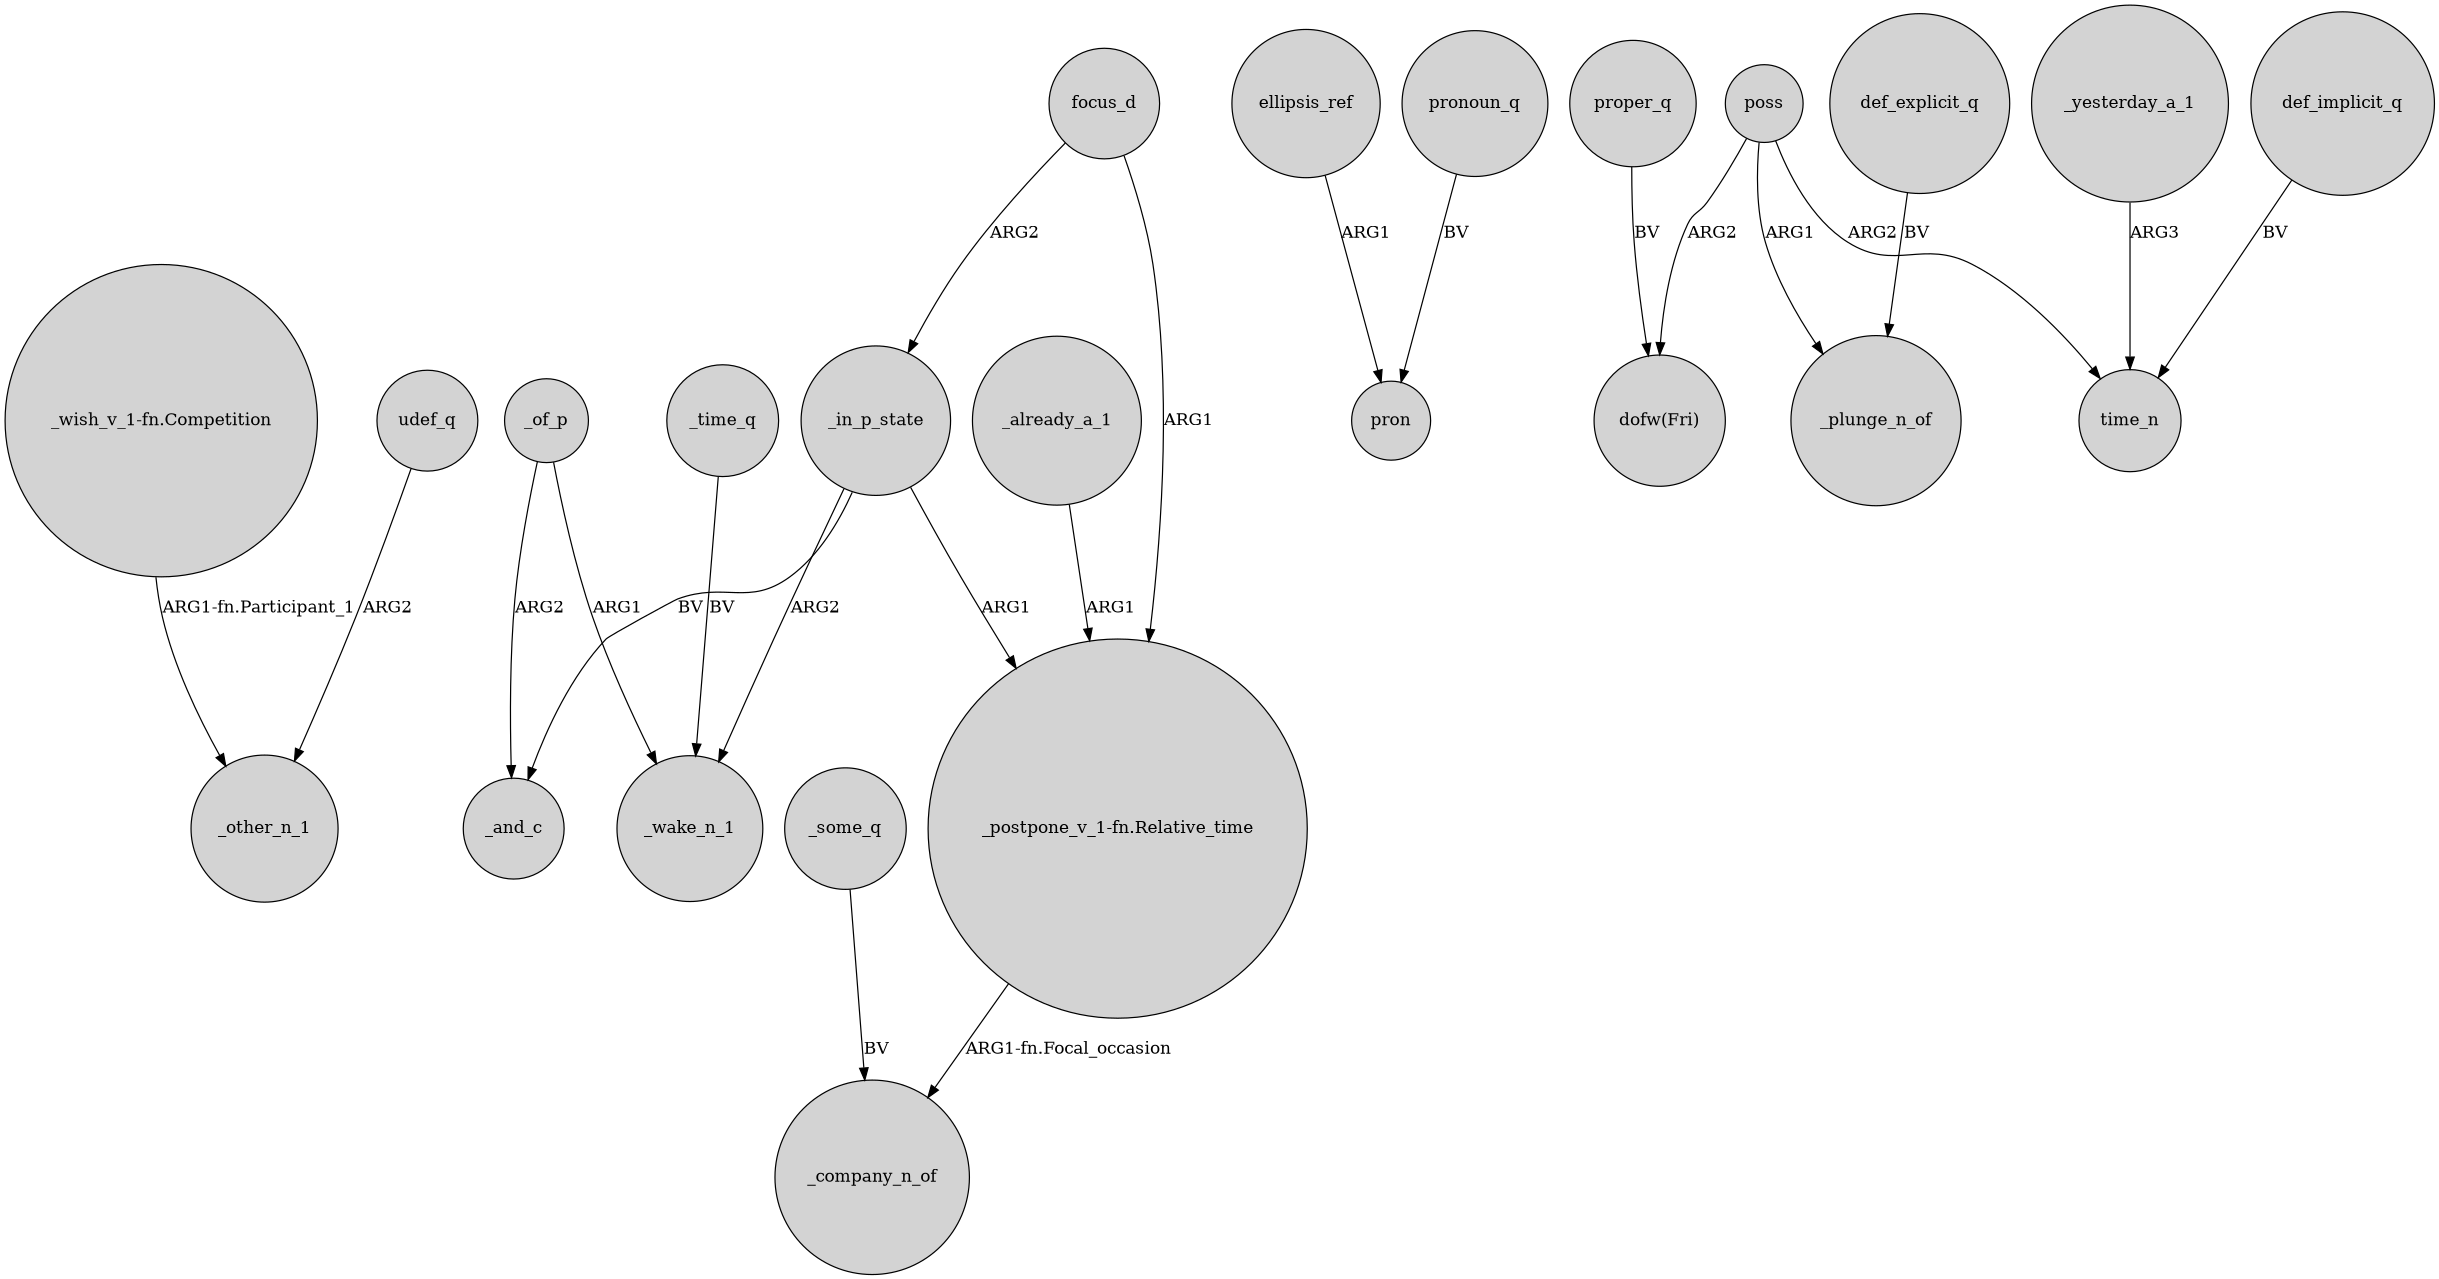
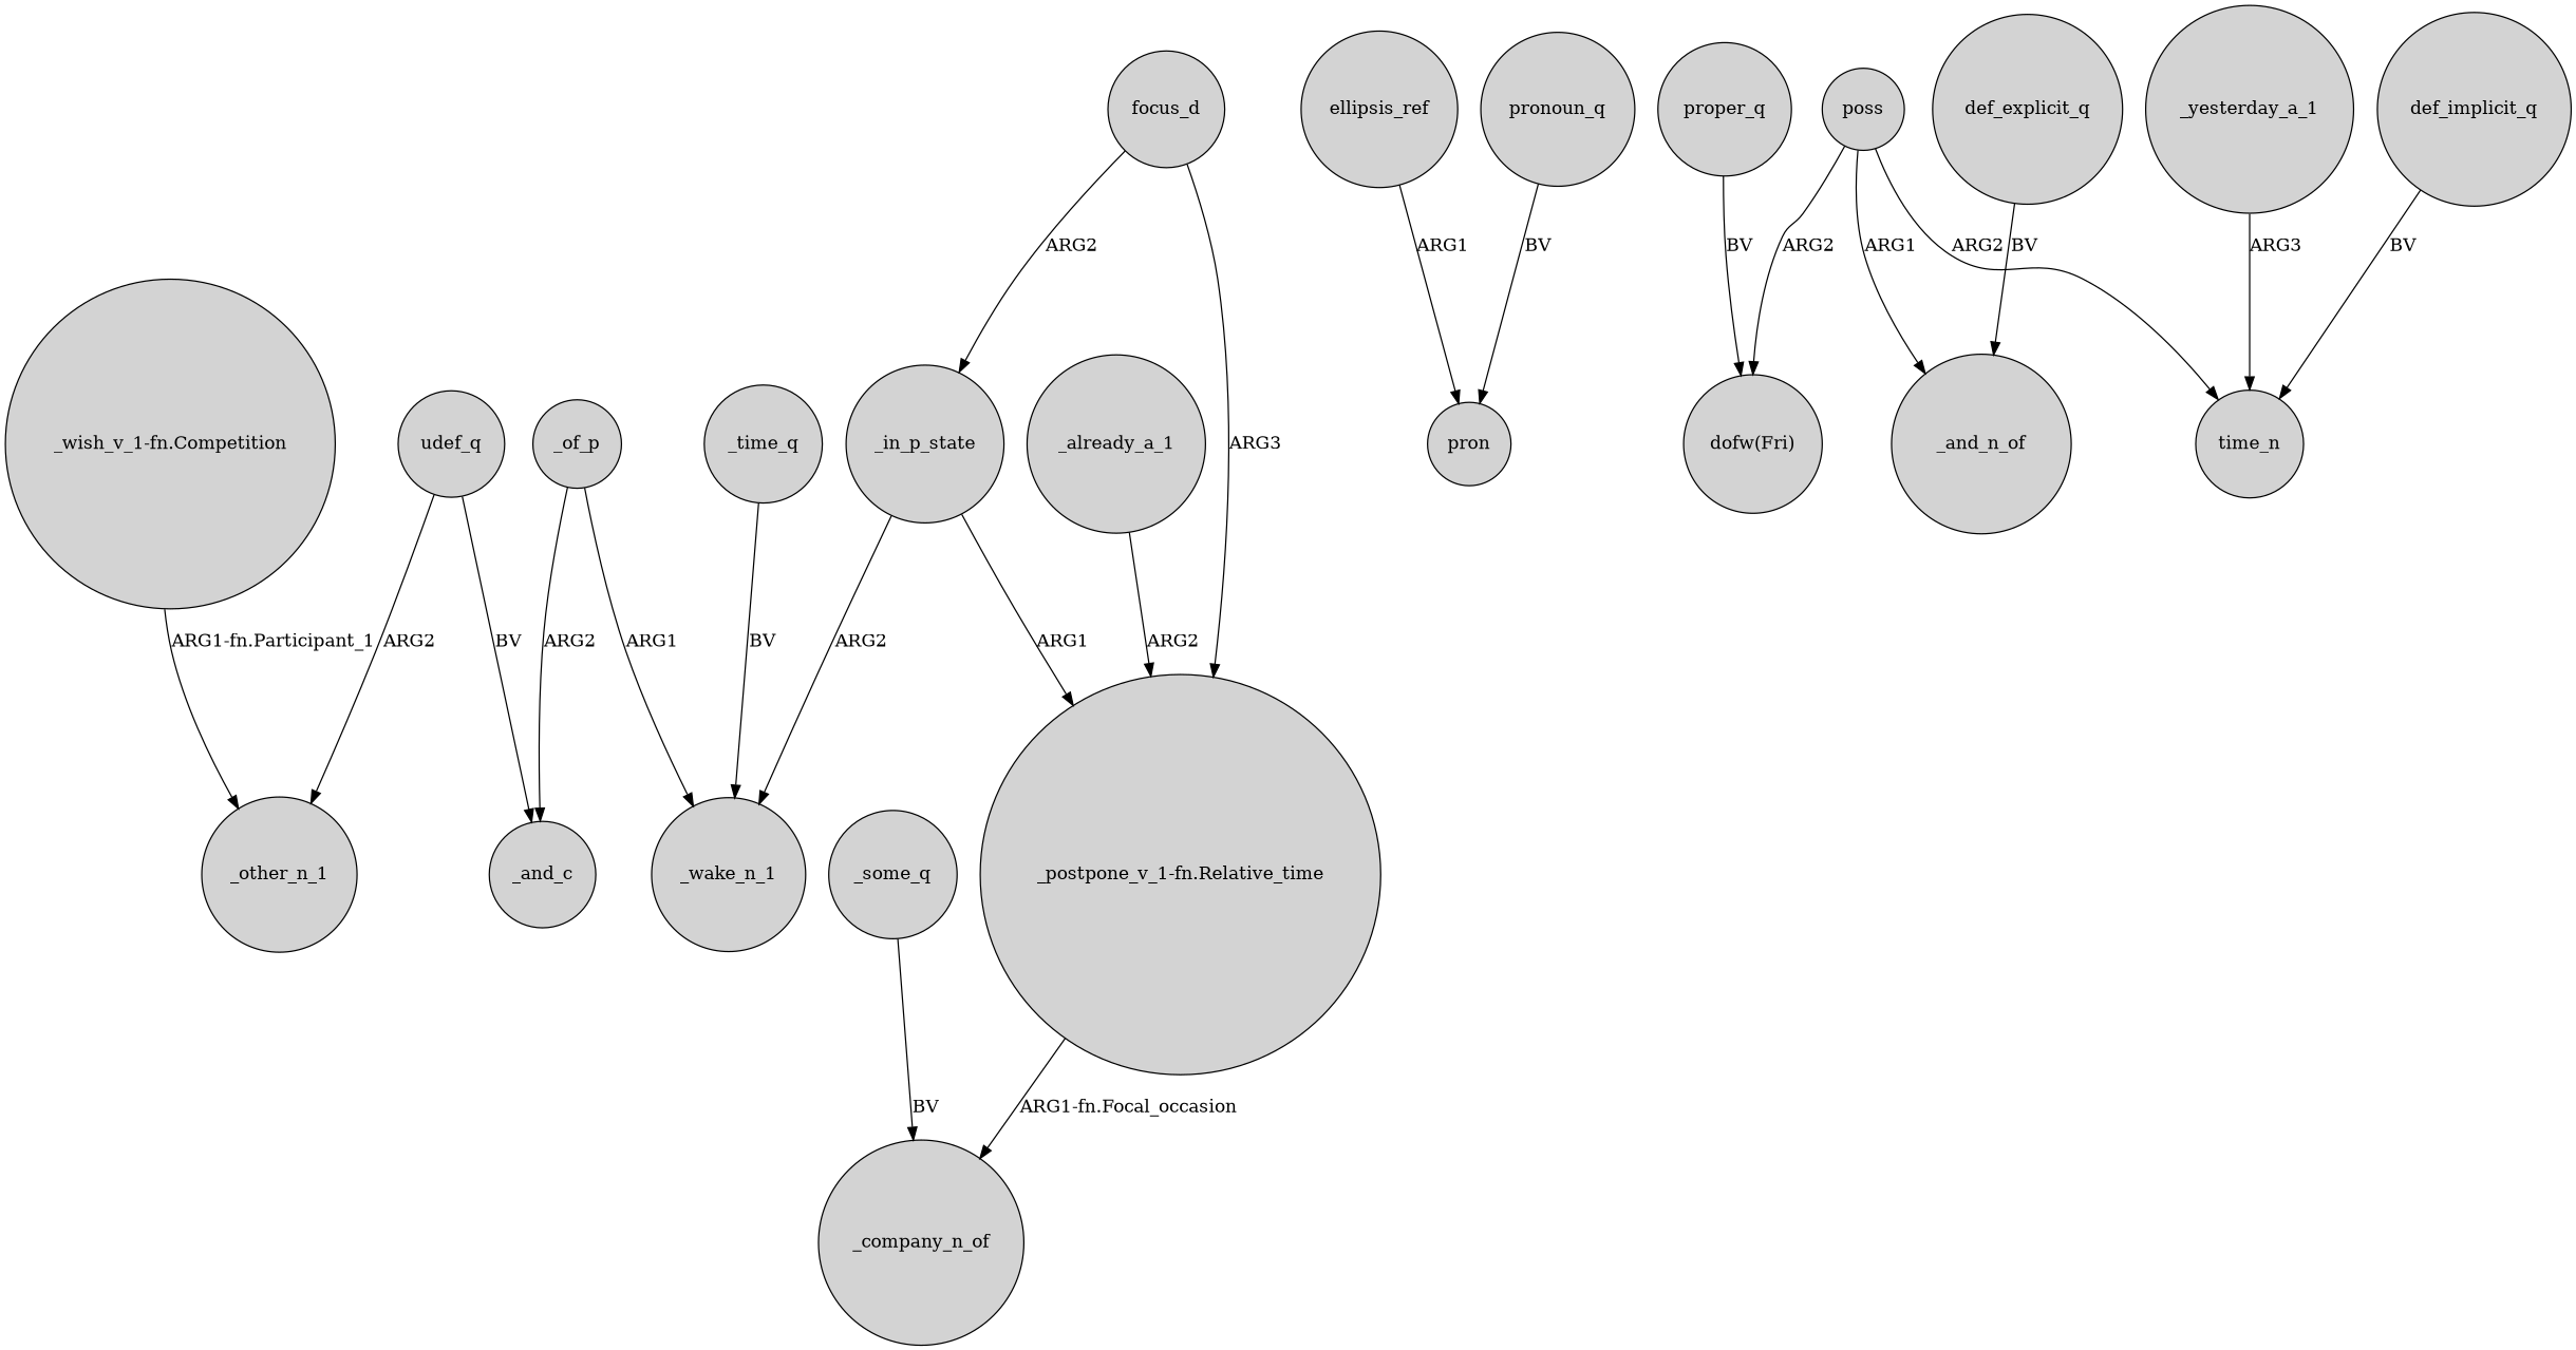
  digraph {
    node [shape=circle style=filled]
    "_wish_v_1-fn.Competition"
    _other_n_1
    ellipsis_ref
    pron
    focus_d
    _in_p_state
    "_postpone_v_1-fn.Relative_time"
    _wake_n_1
    _company_n_of
    _of_p
    _and_c
    def_explicit_q
-   _plunge_n_of
+   _plunge_n_of [label=_and_n_of]
    proper_q
    "dofw(Fri)"
    poss
    time_n
    udef_q
    _yesterday_a_1
    pronoun_q
    _already_a_1
    n22 [label=_time_q]
    _some_q
    def_implicit_q
    "_wish_v_1-fn.Competition" -> _other_n_1 [label="ARG1-fn.Participant_1"]
    ellipsis_ref -> pron [label=ARG1]
    focus_d -> _in_p_state [label=ARG2]
-   focus_d -> "_postpone_v_1-fn.Relative_time" [label=ARG1]
+   focus_d -> "_postpone_v_1-fn.Relative_time" [label=ARG3]
    _in_p_state -> "_postpone_v_1-fn.Relative_time" [label=ARG1]
    _in_p_state -> _wake_n_1 [label=ARG2]
    "_postpone_v_1-fn.Relative_time" -> _company_n_of [label="ARG1-fn.Focal_occasion"]
    _of_p -> _wake_n_1 [label=ARG1]
    _of_p -> _and_c [label=ARG2]
    def_explicit_q -> _plunge_n_of [label=BV]
    proper_q -> "dofw(Fri)" [label=BV]
    poss -> _plunge_n_of [label=ARG1]
    poss -> "dofw(Fri)" [label=ARG2]
    poss -> time_n [label=ARG2]
    udef_q -> _other_n_1 [label=ARG2]
-   _in_p_state -> _and_c [label=BV]
+   udef_q -> _and_c [label=BV]
    _yesterday_a_1 -> time_n [label=ARG3]
    pronoun_q -> pron [label=BV]
-   _already_a_1 -> "_postpone_v_1-fn.Relative_time" [label=ARG1]
+   _already_a_1 -> "_postpone_v_1-fn.Relative_time" [label=ARG2]
    n22 -> _wake_n_1 [label=BV]
    _some_q -> _company_n_of [label=BV]
    def_implicit_q -> time_n [label=BV]
  }
